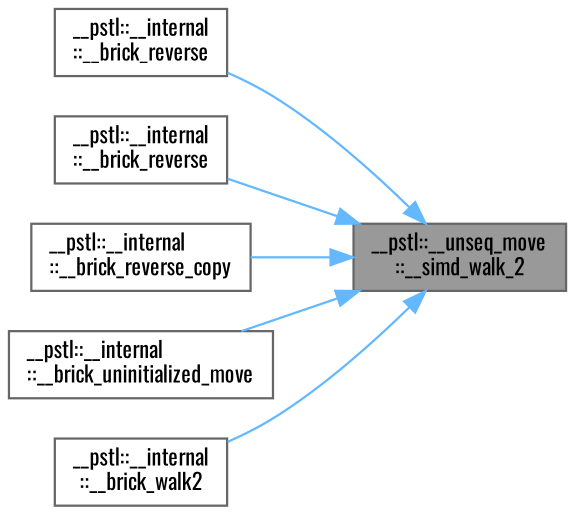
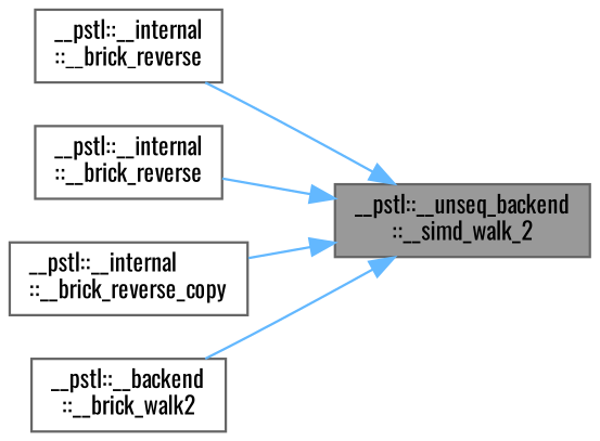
  digraph {
    fontname=Oswald
    rankdir=RL
    node [color=grey40 fillcolor=white fontname=Oswald fontsize=10 shape=box style=filled]
    edge [color=steelblue1 dir=back fontname=Oswald fontsize=10 labelfontname=Helvetica labelfontsize=10 style=solid]
-   n1 [color=gray40 fillcolor=grey60 fontcolor=black height=0.2 label="__pstl::__unseq_move\l::__simd_walk_2" width=0.4]
+   n1 [color=gray40 fillcolor=grey60 fontcolor=black height=0.2 label="__pstl::__unseq_backend\l::__simd_walk_2" width=0.4]
    n2 [height=0.2 label="__pstl::__internal\l::__brick_reverse" width=0.4]
    n3 [height=0.2 label="__pstl::__internal\l::__brick_reverse" width=0.4]
    n4 [height=0.2 label="__pstl::__internal\l::__brick_reverse_copy" width=0.4]
-   n5 [height=0.2 label="__pstl::__internal\l::__brick_uninitialized_move" width=0.4]
-   n6 [height=0.2 label="__pstl::__internal\l::__brick_walk2" width=0.4]
+   n6 [height=0.2 label="__pstl::__backend\l::__brick_walk2" width=0.4]
    n1 -> n2
    n1 -> n3
    n1 -> n4
-   n1 -> n5
    n1 -> n6
  }
